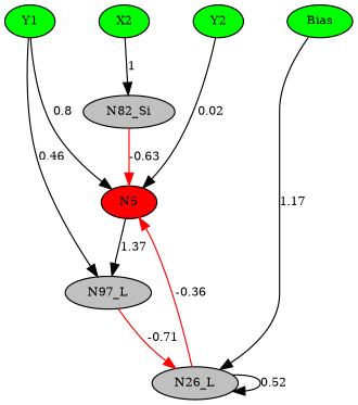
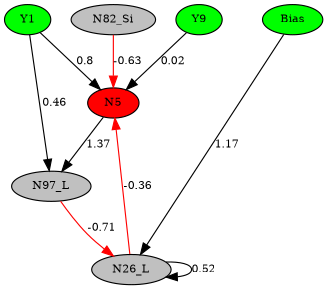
  digraph {
    node [fillcolor=green fontsize=10 shape=ellipse style=filled]
    edge [color=black fontsize=10]
    N5 [fillcolor=red height=0.1 width=0.1]
    n2 [height=0.1 label=Bias width=0.1]
    n3 [height=0.1 label=Y1 width=0.1]
-   n4 [height=0.1 label=X2 width=0.1]
-   n5 [height=0.1 label=Y2 width=0.1]
+   n5 [height=0.1 label=Y9 width=0.1]
    n6 [fillcolor=gray height=0.1 label=N97_L width=0.1]
    n7 [fillcolor=gray height=0.1 label=N26_L width=0.1]
    n8 [fillcolor=gray height=0.1 label=N82_Si width=0.1]
    subgraph sub_1 {
      rank=same
      N5
    }
    subgraph sub_2 {
      rank=same
      n2
      n3
-     n4
      n5
    }
    N5 -> n6 [label=1.37]
    n2 -> n7 [label=1.17]
    n3 -> N5 [label=0.8]
-   n3 -> n4 [style=invis color="" fontsize=""]
    n3 -> n6 [label=0.46]
-   n4 -> n5 [style=invis color="" fontsize=""]
-   n4 -> n8 [label=1]
    n5 -> N5 [label=0.02]
    n5 -> n2 [style=invis color="" fontsize=""]
    n6 -> n7 [arrowType=inv color=red label=-0.71]
    n7 -> N5 [arrowType=inv color=red label=-0.36]
    n7 -> n7 [label=0.52]
    n8 -> N5 [arrowType=inv color=red label=-0.63]
  }
